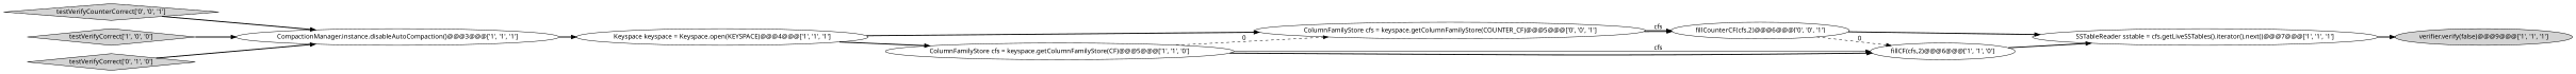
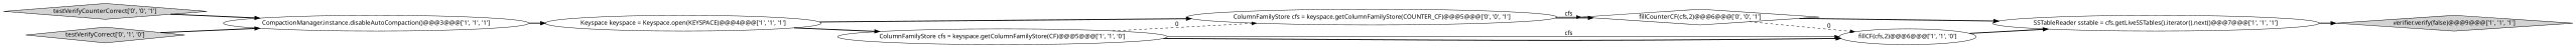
  digraph {
    fontname="Noto Sans"
    rankdir=LR
    node [fillcolor=white fontname="Noto Sans" shape=ellipse style=filled]
    edge [fontname="Noto Sans" style=bold]
    n1 [label="ColumnFamilyStore cfs = keyspace.getColumnFamilyStore(COUNTER_CF)@@@5@@@['0', '0', '1']"]
-   n2 [label="fillCounterCF(cfs,2)@@@6@@@['0', '0', '1']"]
+   n2 [label="fillCounterCF(cfs,2)@@@6@@@['0', '0', '1']" shape=diamond]
    n3 [label="fillCF(cfs,2)@@@6@@@['1', '1', '0']"]
    n4 [label="SSTableReader sstable = cfs.getLiveSSTables().iterator().next()@@@7@@@['1', '1', '1']"]
    n5 [fillcolor=lightgray label="testVerifyCounterCorrect['0', '0', '1']" shape=diamond]
    n6 [label="CompactionManager.instance.disableAutoCompaction()@@@3@@@['1', '1', '1']"]
    n7 [label="Keyspace keyspace = Keyspace.open(KEYSPACE)@@@4@@@['1', '1', '1']"]
    n8 [label="ColumnFamilyStore cfs = keyspace.getColumnFamilyStore(CF)@@@5@@@['1', '1', '0']"]
-   n9 [fillcolor=lightgray label="testVerifyCorrect['1', '0', '0']" shape=diamond]
-   n10 [fillcolor=lightgray label="verifier.verify(false)@@@9@@@['1', '1', '1']"]
+   n10 [fillcolor=lightgray label="verifier.verify(false)@@@9@@@['1', '1', '1']" shape=diamond]
    n11 [fillcolor=lightgray label="testVerifyCorrect['0', '1', '0']" shape=diamond]
    n1 -> n2 [label=cfs style=solid]
    n1 -> n2
    n2 -> n3 [label=0 style=dashed]
    n2 -> n4
    n3 -> n4
    n4 -> n10
    n5 -> n6
    n6 -> n7
    n7 -> n1
    n7 -> n8
    n8 -> n1 [label=0 style=dashed]
    n8 -> n3 [label=cfs style=solid]
    n8 -> n3
-   n9 -> n6
    n11 -> n6
  }
